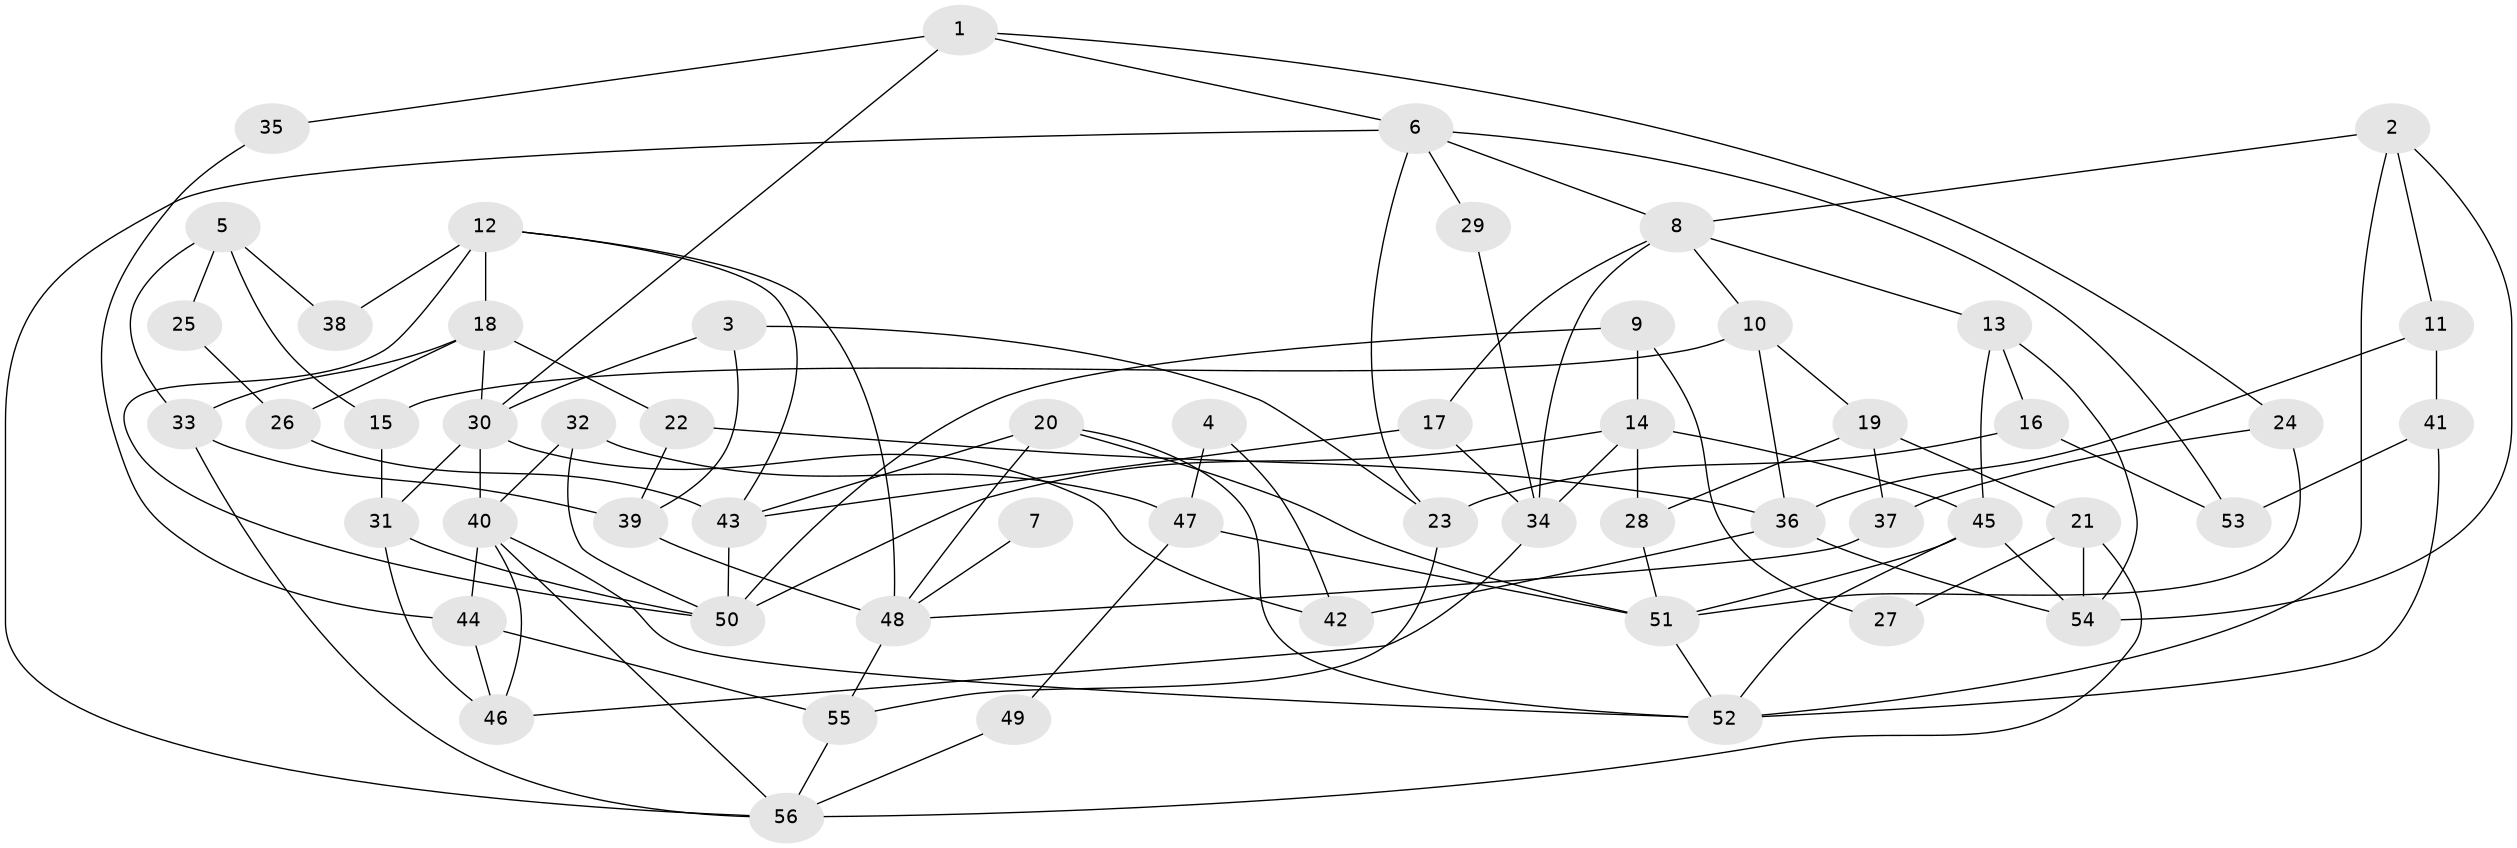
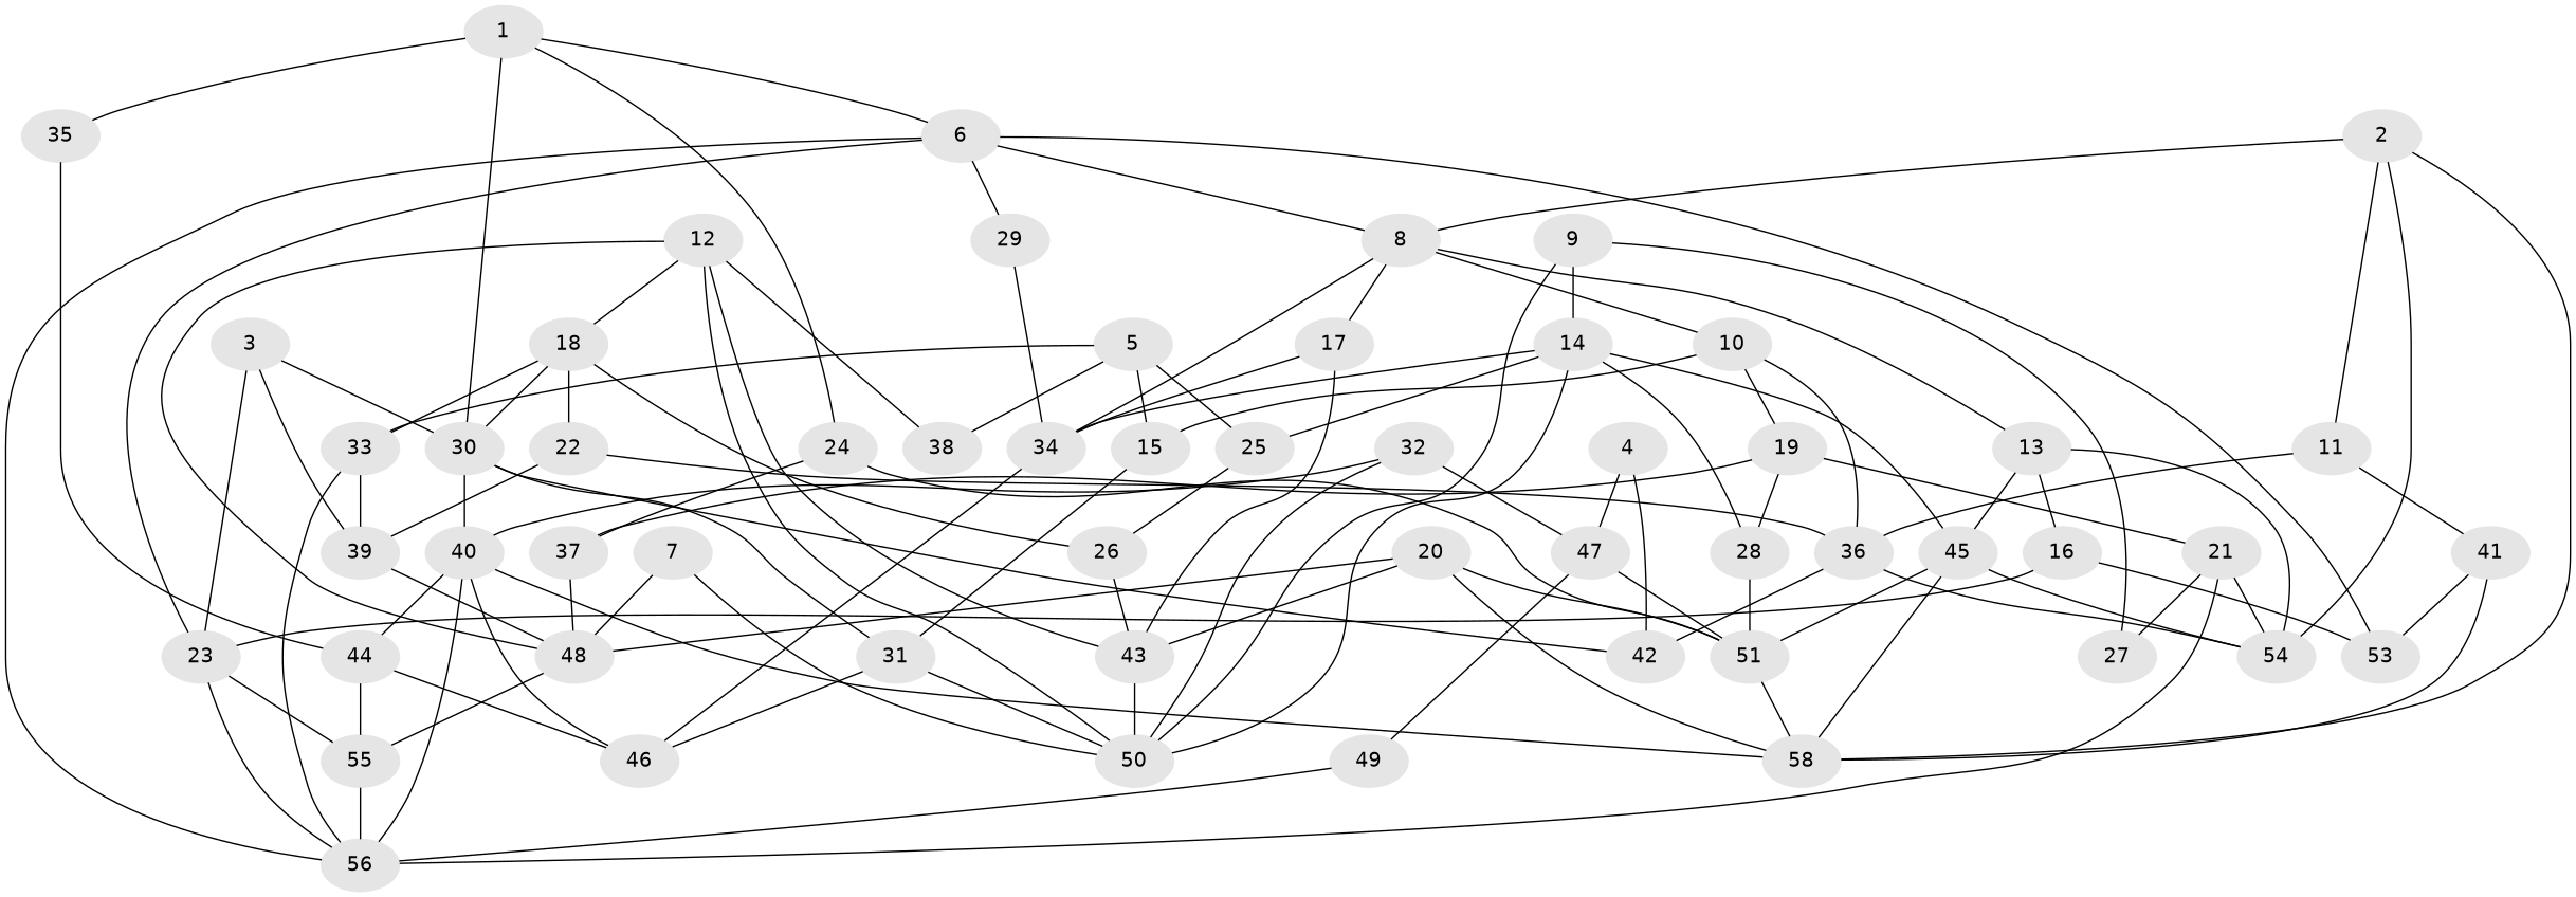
  graph {
    fontname="DejaVu Sans"
    node [color=gray90 fontname="DejaVu Sans" style=filled]
    edge [fontname="DejaVu Sans"]
    1
    6
    24
    30
    35
    8
    23
    29
    53
    56
    37
    51
    42
    31
    40
    44
    2
    11
-   52
+   52 [label=58]
    54
    10
    13
    17
    34
    36
    41
    3
    39
    55
    48
    4
    47
    49
    5
    15
    25
    33
    38
    26
    7
    50
    19
    16
    45
    43
    46
    9
    14
    27
    28
    21
    12
    18
    22
    20
    32
    1 -- 6
    1 -- 24
    1 -- 30
    1 -- 35
    6 -- 8
    6 -- 23
    6 -- 29
    6 -- 53
    6 -- 56
    24 -- 37
    24 -- 51
    30 -- 42
    30 -- 31
    30 -- 40
    35 -- 44
    8 -- 10
    8 -- 13
    8 -- 17
    8 -- 34
+   23 -- 56
    23 -- 55
    29 -- 34
    37 -- 48
    51 -- 52
    31 -- 50
    31 -- 46
    40 -- 56
    40 -- 44
    40 -- 52
    40 -- 46
    44 -- 55
    44 -- 46
    2 -- 8
    2 -- 11
    2 -- 52
    2 -- 54
    11 -- 36
    11 -- 41
    10 -- 36
    10 -- 15
    10 -- 19
    13 -- 54
    13 -- 16
    13 -- 45
    17 -- 34
    17 -- 43
    34 -- 46
    36 -- 42
    36 -- 54
    41 -- 53
    41 -- 52
    3 -- 30
    3 -- 23
    3 -- 39
    39 -- 48
    55 -- 56
    48 -- 55
    4 -- 42
    4 -- 47
    47 -- 51
    47 -- 49
    49 -- 56
    5 -- 15
    5 -- 25
    5 -- 33
    5 -- 38
    15 -- 31
    25 -- 26
    33 -- 56
    33 -- 39
    26 -- 43
    7 -- 48
+   7 -- 50
    19 -- 37
    19 -- 28
    19 -- 21
    16 -- 23
    16 -- 53
    45 -- 51
    45 -- 52
    45 -- 54
    43 -- 50
    9 -- 50
    9 -- 14
    9 -- 27
    14 -- 34
+   14 -- 25
    14 -- 50
    14 -- 45
    14 -- 28
    28 -- 51
    21 -- 56
    21 -- 54
    21 -- 27
    12 -- 48
    12 -- 38
    12 -- 50
    12 -- 43
    12 -- 18
    18 -- 30
    18 -- 33
    18 -- 26
    18 -- 22
    22 -- 36
    22 -- 39
    20 -- 51
    20 -- 52
    20 -- 48
    20 -- 43
    32 -- 40
    32 -- 47
    32 -- 50
  }
